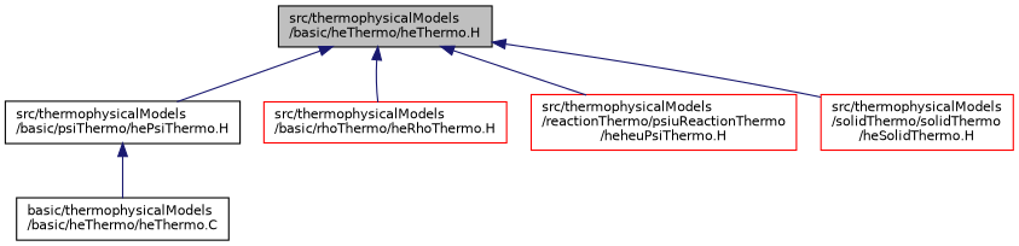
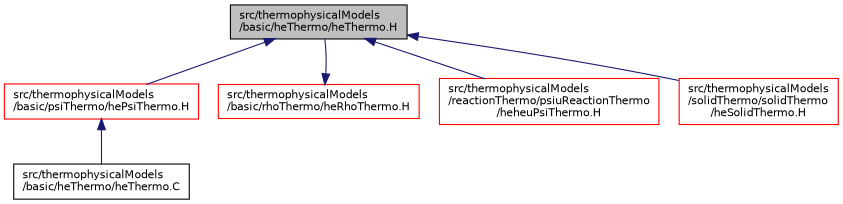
  digraph {
    node [color=red fontname=Helvetica fontsize=10 shape=record]
    edge [color=midnightblue dir=back fontname=Helvetica fontsize=10 labelfontname=Helvetica labelfontsize=10 style=solid]
    n1 [color=black fillcolor=grey75 fontcolor=black height=0.2 label="src/thermophysicalModels\l/basic/heThermo/heThermo.H" style=filled width=0.4]
-   n2 [color=black height=0.2 label="src/thermophysicalModels\l/basic/psiThermo/hePsiThermo.H" width=0.4]
+   n2 [height=0.2 label="src/thermophysicalModels\l/basic/psiThermo/hePsiThermo.H" width=0.4]
    n3 [height=0.2 label="src/thermophysicalModels\l/basic/rhoThermo/heRhoThermo.H" width=0.4]
    n4 [height=0.2 label="src/thermophysicalModels\l/reactionThermo/psiuReactionThermo\l/heheuPsiThermo.H" width=0.4]
    n5 [height=0.2 label="src/thermophysicalModels\l/solidThermo/solidThermo\l/heSolidThermo.H" width=0.4]
-   n6 [color=black height=0.2 label="basic/thermophysicalModels\l/basic/heThermo/heThermo.C" width=0.4]
+   n6 [color=black height=0.2 label="src/thermophysicalModels\l/basic/heThermo/heThermo.C" width=0.4]
    n1 -> n2
-   n1 -> n3
+   n3 -> n1
    n1 -> n4
    n1 -> n5
    n2 -> n6
  }
